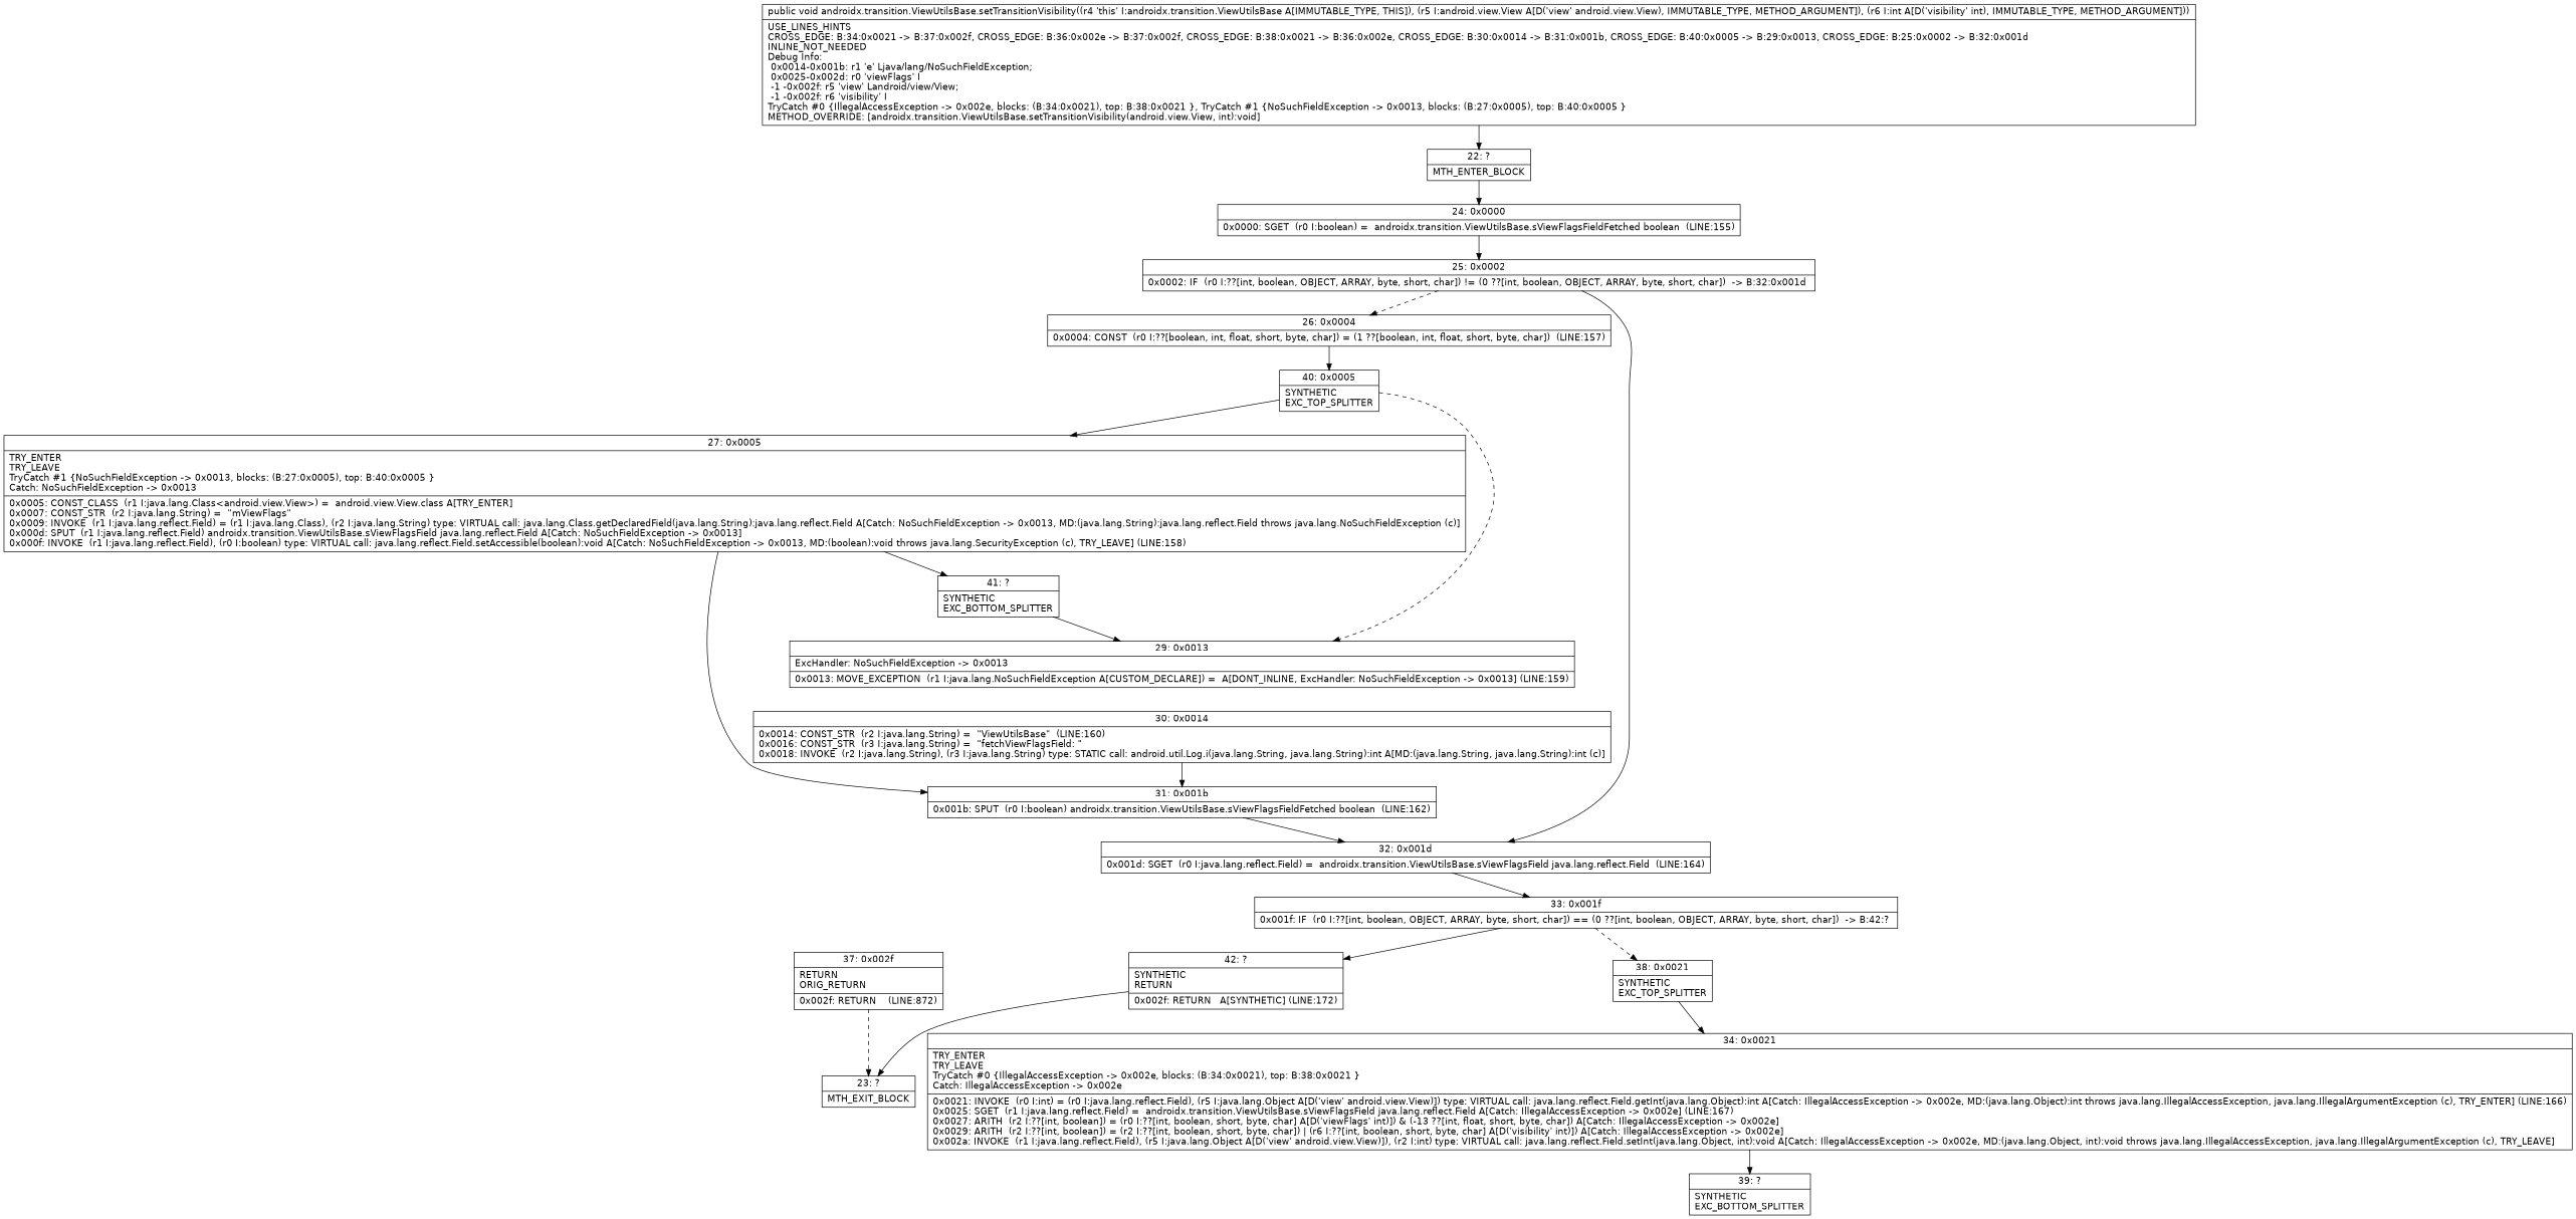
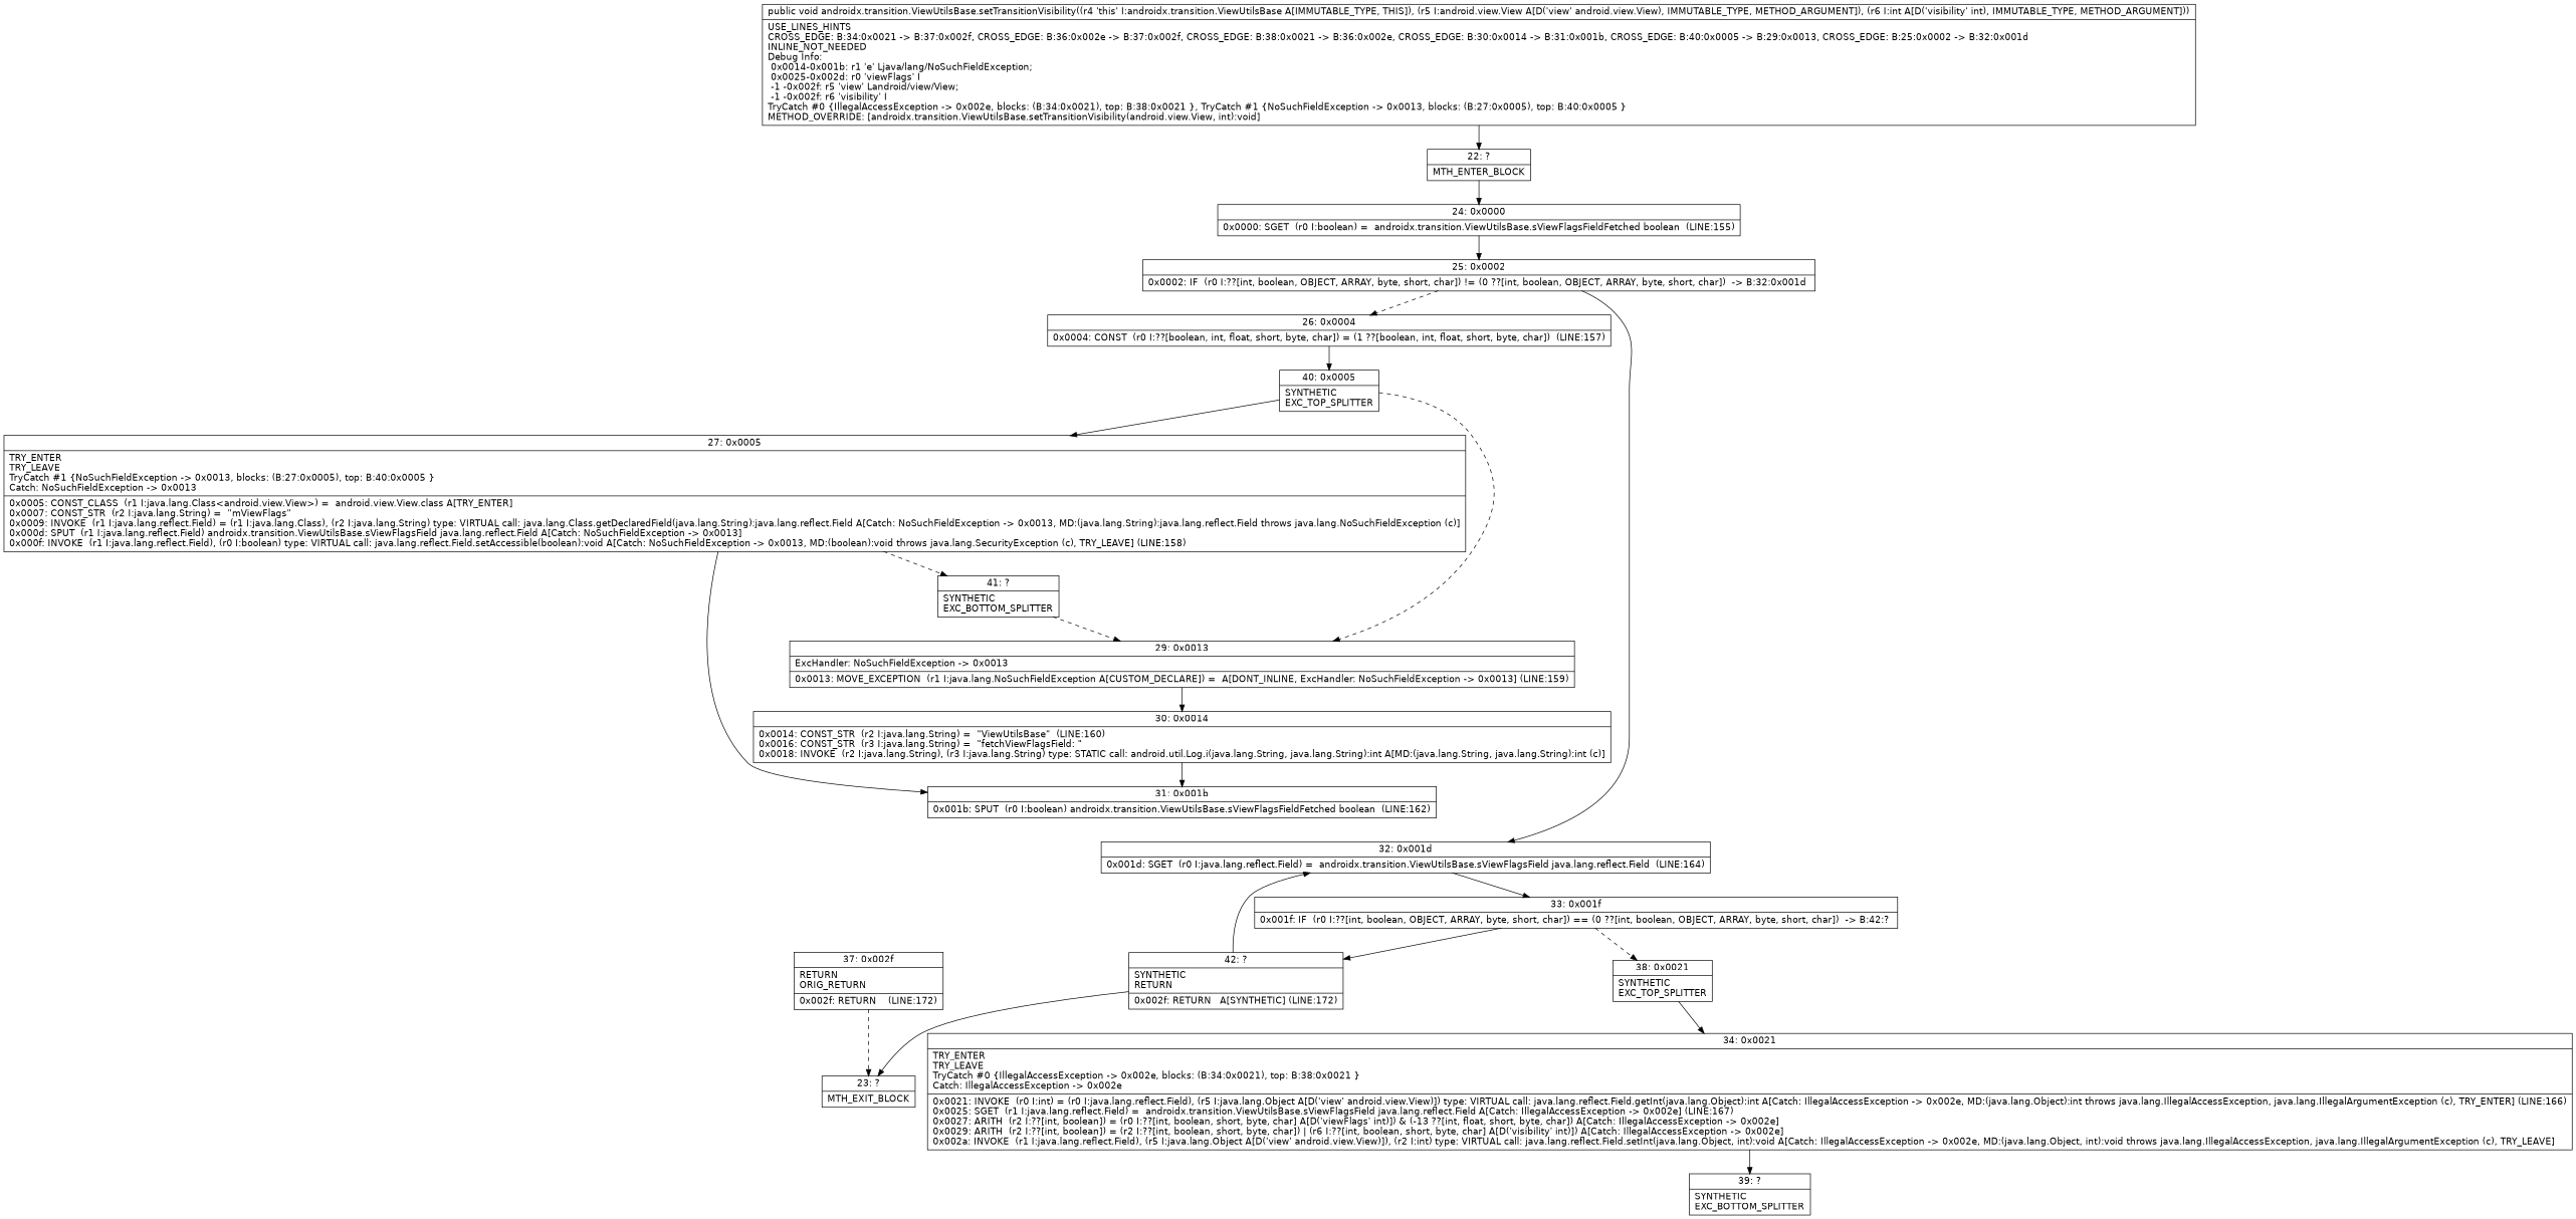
  digraph {
    fontname="DejaVu Sans"
    node [fontname="DejaVu Sans" shape=record]
    edge [fontname="DejaVu Sans"]
    n1 [label="{22\:\ ?|MTH_ENTER_BLOCK\l}"]
    n2 [label="{24\:\ 0x0000|0x0000: SGET  (r0 I:boolean) =  androidx.transition.ViewUtilsBase.sViewFlagsFieldFetched boolean  (LINE:155)\l}"]
    n3 [label="{25\:\ 0x0002|0x0002: IF  (r0 I:??[int, boolean, OBJECT, ARRAY, byte, short, char]) != (0 ??[int, boolean, OBJECT, ARRAY, byte, short, char])  \-\> B:32:0x001d \l}"]
    n4 [label="{26\:\ 0x0004|0x0004: CONST  (r0 I:??[boolean, int, float, short, byte, char]) = (1 ??[boolean, int, float, short, byte, char])  (LINE:157)\l}"]
    n5 [label="{32\:\ 0x001d|0x001d: SGET  (r0 I:java.lang.reflect.Field) =  androidx.transition.ViewUtilsBase.sViewFlagsField java.lang.reflect.Field  (LINE:164)\l}"]
    n6 [label="{40\:\ 0x0005|SYNTHETIC\lEXC_TOP_SPLITTER\l}"]
    n7 [label="{33\:\ 0x001f|0x001f: IF  (r0 I:??[int, boolean, OBJECT, ARRAY, byte, short, char]) == (0 ??[int, boolean, OBJECT, ARRAY, byte, short, char])  \-\> B:42:? \l}"]
    n8 [label="{27\:\ 0x0005|TRY_ENTER\lTRY_LEAVE\lTryCatch #1 \{NoSuchFieldException \-\> 0x0013, blocks: (B:27:0x0005), top: B:40:0x0005 \}\lCatch: NoSuchFieldException \-\> 0x0013\l|0x0005: CONST_CLASS  (r1 I:java.lang.Class\<android.view.View\>) =  android.view.View.class A[TRY_ENTER]\l0x0007: CONST_STR  (r2 I:java.lang.String) =  \"mViewFlags\" \l0x0009: INVOKE  (r1 I:java.lang.reflect.Field) = (r1 I:java.lang.Class), (r2 I:java.lang.String) type: VIRTUAL call: java.lang.Class.getDeclaredField(java.lang.String):java.lang.reflect.Field A[Catch: NoSuchFieldException \-\> 0x0013, MD:(java.lang.String):java.lang.reflect.Field throws java.lang.NoSuchFieldException (c)]\l0x000d: SPUT  (r1 I:java.lang.reflect.Field) androidx.transition.ViewUtilsBase.sViewFlagsField java.lang.reflect.Field A[Catch: NoSuchFieldException \-\> 0x0013]\l0x000f: INVOKE  (r1 I:java.lang.reflect.Field), (r0 I:boolean) type: VIRTUAL call: java.lang.reflect.Field.setAccessible(boolean):void A[Catch: NoSuchFieldException \-\> 0x0013, MD:(boolean):void throws java.lang.SecurityException (c), TRY_LEAVE] (LINE:158)\l}"]
    n9 [label="{29\:\ 0x0013|ExcHandler: NoSuchFieldException \-\> 0x0013\l|0x0013: MOVE_EXCEPTION  (r1 I:java.lang.NoSuchFieldException A[CUSTOM_DECLARE]) =  A[DONT_INLINE, ExcHandler: NoSuchFieldException \-\> 0x0013] (LINE:159)\l}"]
    n10 [label="{31\:\ 0x001b|0x001b: SPUT  (r0 I:boolean) androidx.transition.ViewUtilsBase.sViewFlagsFieldFetched boolean  (LINE:162)\l}"]
    n11 [label="{41\:\ ?|SYNTHETIC\lEXC_BOTTOM_SPLITTER\l}"]
    n12 [label="{30\:\ 0x0014|0x0014: CONST_STR  (r2 I:java.lang.String) =  \"ViewUtilsBase\"  (LINE:160)\l0x0016: CONST_STR  (r3 I:java.lang.String) =  \"fetchViewFlagsField: \" \l0x0018: INVOKE  (r2 I:java.lang.String), (r3 I:java.lang.String) type: STATIC call: android.util.Log.i(java.lang.String, java.lang.String):int A[MD:(java.lang.String, java.lang.String):int (c)]\l}"]
    n13 [label="{38\:\ 0x0021|SYNTHETIC\lEXC_TOP_SPLITTER\l}"]
    n14 [label="{42\:\ ?|SYNTHETIC\lRETURN\l|0x002f: RETURN   A[SYNTHETIC] (LINE:172)\l}"]
    n15 [label="{34\:\ 0x0021|TRY_ENTER\lTRY_LEAVE\lTryCatch #0 \{IllegalAccessException \-\> 0x002e, blocks: (B:34:0x0021), top: B:38:0x0021 \}\lCatch: IllegalAccessException \-\> 0x002e\l|0x0021: INVOKE  (r0 I:int) = (r0 I:java.lang.reflect.Field), (r5 I:java.lang.Object A[D('view' android.view.View)]) type: VIRTUAL call: java.lang.reflect.Field.getInt(java.lang.Object):int A[Catch: IllegalAccessException \-\> 0x002e, MD:(java.lang.Object):int throws java.lang.IllegalAccessException, java.lang.IllegalArgumentException (c), TRY_ENTER] (LINE:166)\l0x0025: SGET  (r1 I:java.lang.reflect.Field) =  androidx.transition.ViewUtilsBase.sViewFlagsField java.lang.reflect.Field A[Catch: IllegalAccessException \-\> 0x002e] (LINE:167)\l0x0027: ARITH  (r2 I:??[int, boolean]) = (r0 I:??[int, boolean, short, byte, char] A[D('viewFlags' int)]) & (\-13 ??[int, float, short, byte, char]) A[Catch: IllegalAccessException \-\> 0x002e]\l0x0029: ARITH  (r2 I:??[int, boolean]) = (r2 I:??[int, boolean, short, byte, char]) \| (r6 I:??[int, boolean, short, byte, char] A[D('visibility' int)]) A[Catch: IllegalAccessException \-\> 0x002e]\l0x002a: INVOKE  (r1 I:java.lang.reflect.Field), (r5 I:java.lang.Object A[D('view' android.view.View)]), (r2 I:int) type: VIRTUAL call: java.lang.reflect.Field.setInt(java.lang.Object, int):void A[Catch: IllegalAccessException \-\> 0x002e, MD:(java.lang.Object, int):void throws java.lang.IllegalAccessException, java.lang.IllegalArgumentException (c), TRY_LEAVE]\l}"]
    n16 [label="{23\:\ ?|MTH_EXIT_BLOCK\l}"]
    n17 [label="{39\:\ ?|SYNTHETIC\lEXC_BOTTOM_SPLITTER\l}"]
-   n18 [label="{37\:\ 0x002f|RETURN\lORIG_RETURN\l|0x002f: RETURN    (LINE:872)\l}"]
+   n18 [label="{37\:\ 0x002f|RETURN\lORIG_RETURN\l|0x002f: RETURN    (LINE:172)\l}"]
    n19 [label="{public void androidx.transition.ViewUtilsBase.setTransitionVisibility((r4 'this' I:androidx.transition.ViewUtilsBase A[IMMUTABLE_TYPE, THIS]), (r5 I:android.view.View A[D('view' android.view.View), IMMUTABLE_TYPE, METHOD_ARGUMENT]), (r6 I:int A[D('visibility' int), IMMUTABLE_TYPE, METHOD_ARGUMENT]))  | USE_LINES_HINTS\lCROSS_EDGE: B:34:0x0021 \-\> B:37:0x002f, CROSS_EDGE: B:36:0x002e \-\> B:37:0x002f, CROSS_EDGE: B:38:0x0021 \-\> B:36:0x002e, CROSS_EDGE: B:30:0x0014 \-\> B:31:0x001b, CROSS_EDGE: B:40:0x0005 \-\> B:29:0x0013, CROSS_EDGE: B:25:0x0002 \-\> B:32:0x001d\lINLINE_NOT_NEEDED\lDebug Info:\l  0x0014\-0x001b: r1 'e' Ljava\/lang\/NoSuchFieldException;\l  0x0025\-0x002d: r0 'viewFlags' I\l  \-1 \-0x002f: r5 'view' Landroid\/view\/View;\l  \-1 \-0x002f: r6 'visibility' I\lTryCatch #0 \{IllegalAccessException \-\> 0x002e, blocks: (B:34:0x0021), top: B:38:0x0021 \}, TryCatch #1 \{NoSuchFieldException \-\> 0x0013, blocks: (B:27:0x0005), top: B:40:0x0005 \}\lMETHOD_OVERRIDE: [androidx.transition.ViewUtilsBase.setTransitionVisibility(android.view.View, int):void]\l}"]
    n1 -> n2
    n2 -> n3
    n3 -> n4 [style=dashed]
    n3 -> n5
    n4 -> n6
    n5 -> n7
    n6 -> n8
    n6 -> n9 [style=dashed]
    n7 -> n13 [style=dashed]
    n7 -> n14
    n8 -> n10
-   n8 -> n11
-   n10 -> n5
-   n11 -> n9
+   n8 -> n11 [style=dashed]
+   n9 -> n12
+   n14 -> n5
+   n11 -> n9 [style=dashed]
    n12 -> n10
    n13 -> n15
    n14 -> n16
    n15 -> n17
    n18 -> n16 [style=dashed]
    n19 -> n1
  }
